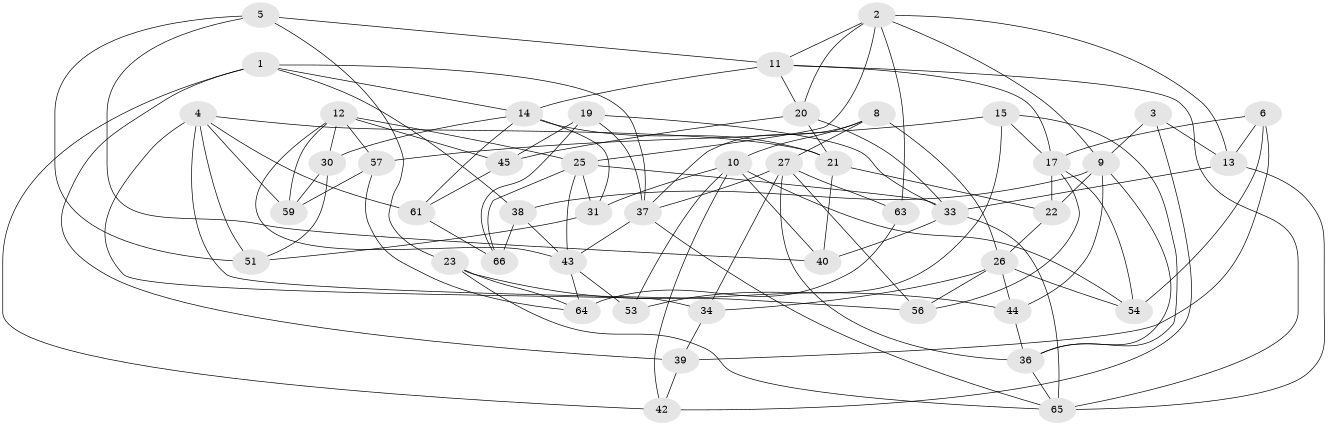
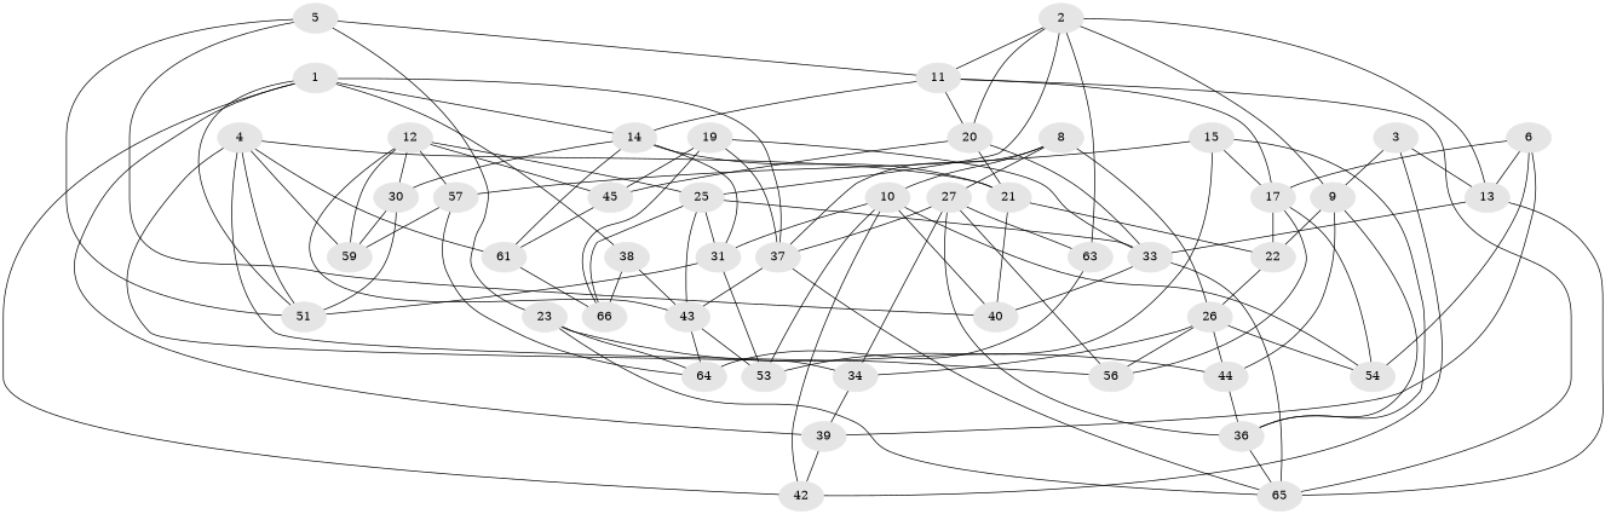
  graph {
    node [color=gray90 style=filled]
    1 [super="+16"]
    14 [super="+49"]
    37 [super="+41"]
    38
    39
    42
    51 [super="+60"]
    21 [super="+58"]
    61
    31 [super="+46"]
    30
    65 [super="+67"]
    43 [super="+50"]
    66
    2 [super="+7"]
    9 [super="+24"]
    11 [super="+18"]
    13 [super="+62"]
    20 [super="+35"]
    25 [super="+32"]
    63
    22
    36
    44
    17 [super="+28"]
    33 [super="+55"]
    45
    64
    3
    4 [super="+29"]
    34
    56
    59
    40
    5
    23
    6
    54
    10 [super="+68"]
    53
    8
    26 [super="+47"]
    27 [super="+52"]
    12 [super="+48"]
    57
    15
    19
    1 -- 14
    1 -- 37
    1 -- 38
    1 -- 39
    1 -- 42
+   1 -- 51
    14 -- 21
    14 -- 61
    14 -- 31
    14 -- 30
    37 -- 65
    37 -- 43
    38 -- 43
    38 -- 66
    39 -- 42
    21 -- 22
    21 -- 40
    61 -- 66
    31 -- 51 [weight=2]
+   31 -- 53
    30 -- 51
    30 -- 59
    43 -- 64
    43 -- 53
    2 -- 9
    2 -- 11
    2 -- 13
    2 -- 20
    2 -- 25
    2 -- 63
-   9 -- 38
    9 -- 22
    9 -- 36
    9 -- 44
    11 -- 14
    11 -- 65
    11 -- 20
    11 -- 17
    13 -- 65
    13 -- 33
    20 -- 21 [weight=2]
    20 -- 33
    20 -- 45
    25 -- 31
    25 -- 43
    25 -- 66
    25 -- 33
    63 -- 64
    22 -- 26
    36 -- 65
    44 -- 36
    17 -- 22
    17 -- 56
    17 -- 54
    33 -- 65
    33 -- 40
    45 -- 61
    3 -- 42
    3 -- 9
    3 -- 13 [weight=2]
    4 -- 51
    4 -- 21
    4 -- 61
    4 -- 34
    4 -- 56
    4 -- 59
    34 -- 39
    5 -- 51
    5 -- 11
    5 -- 40
    5 -- 23
    23 -- 65
    23 -- 44
    23 -- 64
    6 -- 39
    6 -- 13
    6 -- 17
    6 -- 54
    10 -- 42
    10 -- 31
    10 -- 40
    10 -- 54
    10 -- 53
    8 -- 37
    8 -- 10
    8 -- 26
    8 -- 27
    26 -- 44
    26 -- 34
    26 -- 56
    26 -- 54
    27 -- 37
    27 -- 63
    27 -- 36
    27 -- 34
    27 -- 56
    12 -- 30
    12 -- 43
    12 -- 25
    12 -- 45
    12 -- 59
    12 -- 57
    57 -- 64
    57 -- 59
    15 -- 36
    15 -- 17
    15 -- 53
    15 -- 57
    19 -- 37
    19 -- 66
    19 -- 33
    19 -- 45
  }
